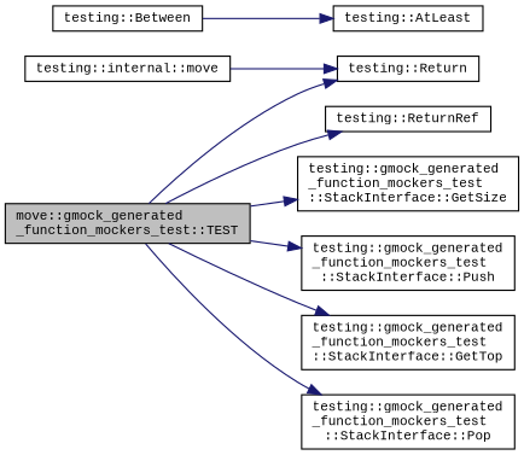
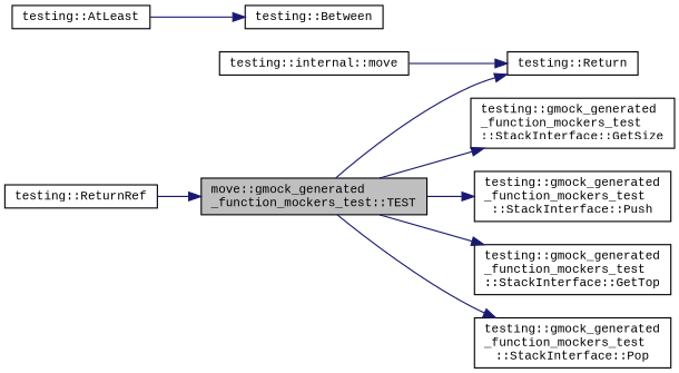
  digraph {
    fontname="Liberation Mono"
    rankdir=LR
    node [color=black fillcolor=white fontname="Liberation Mono" fontsize=10 shape=record style=filled]
    edge [color=midnightblue fontname="Liberation Mono" fontsize=10 labelfontname=Helvetica labelfontsize=10 style=solid]
    n1 [fillcolor=grey75 fontcolor=black height=0.2 label="move::gmock_generated\l_function_mockers_test::TEST" width=0.4]
    n2 [height=0.2 label="testing::Return" width=0.4]
    n3 [height=0.2 label="testing::ReturnRef" width=0.4]
    n4 [height=0.2 label="testing::gmock_generated\l_function_mockers_test\l::StackInterface::GetSize" width=0.4]
    n5 [height=0.2 label="testing::gmock_generated\l_function_mockers_test\l::StackInterface::Push" width=0.4]
    n6 [height=0.2 label="testing::gmock_generated\l_function_mockers_test\l::StackInterface::GetTop" width=0.4]
    n7 [height=0.2 label="testing::gmock_generated\l_function_mockers_test\l::StackInterface::Pop" width=0.4]
    n8 [height=0.2 label="testing::internal::move" width=0.4]
    n9 [height=0.2 label="testing::AtLeast" width=0.4]
    n10 [height=0.2 label="testing::Between" width=0.4]
    n1 -> n2
-   n1 -> n3
+   n3 -> n1
    n1 -> n4
    n1 -> n5
    n1 -> n6
    n1 -> n7
    n8 -> n2
-   n10 -> n9
+   n9 -> n10
  }
